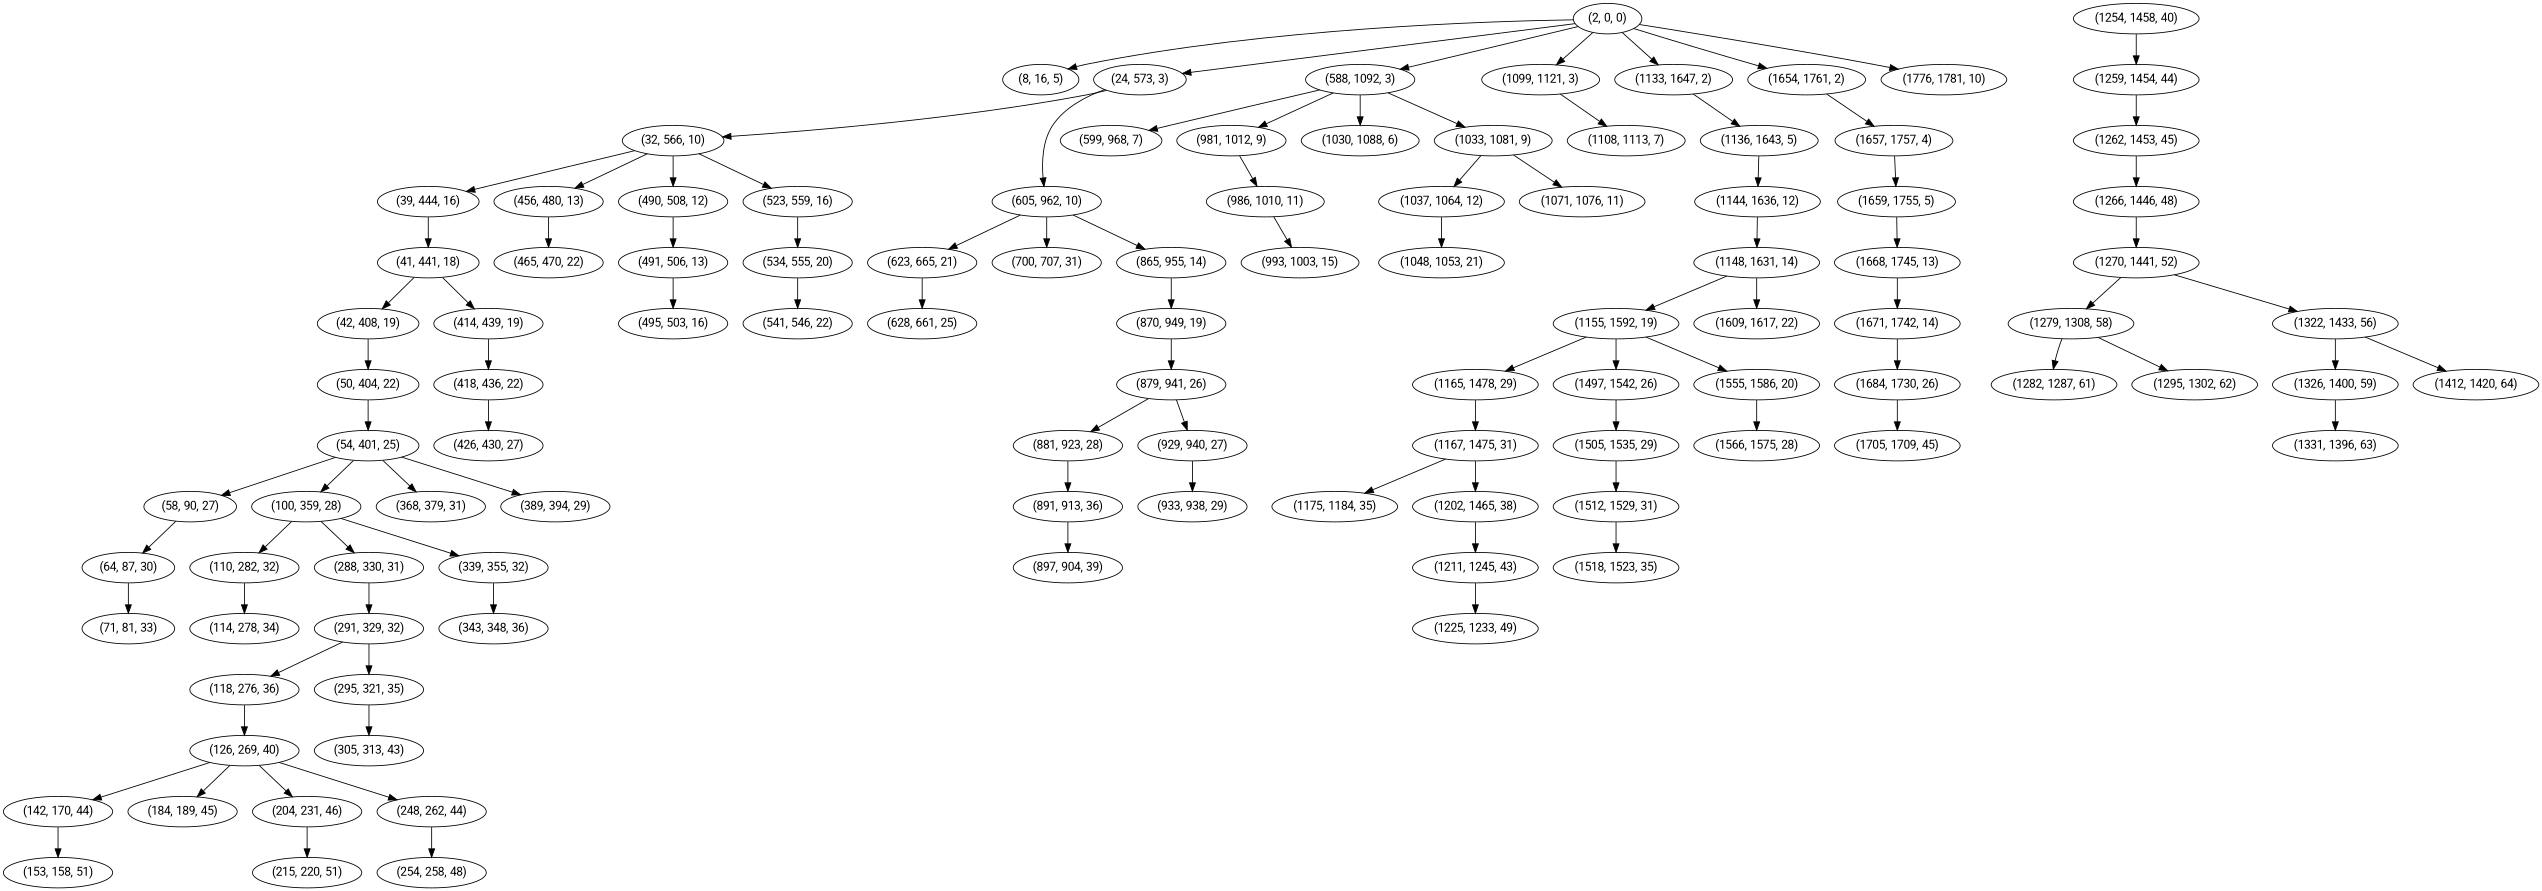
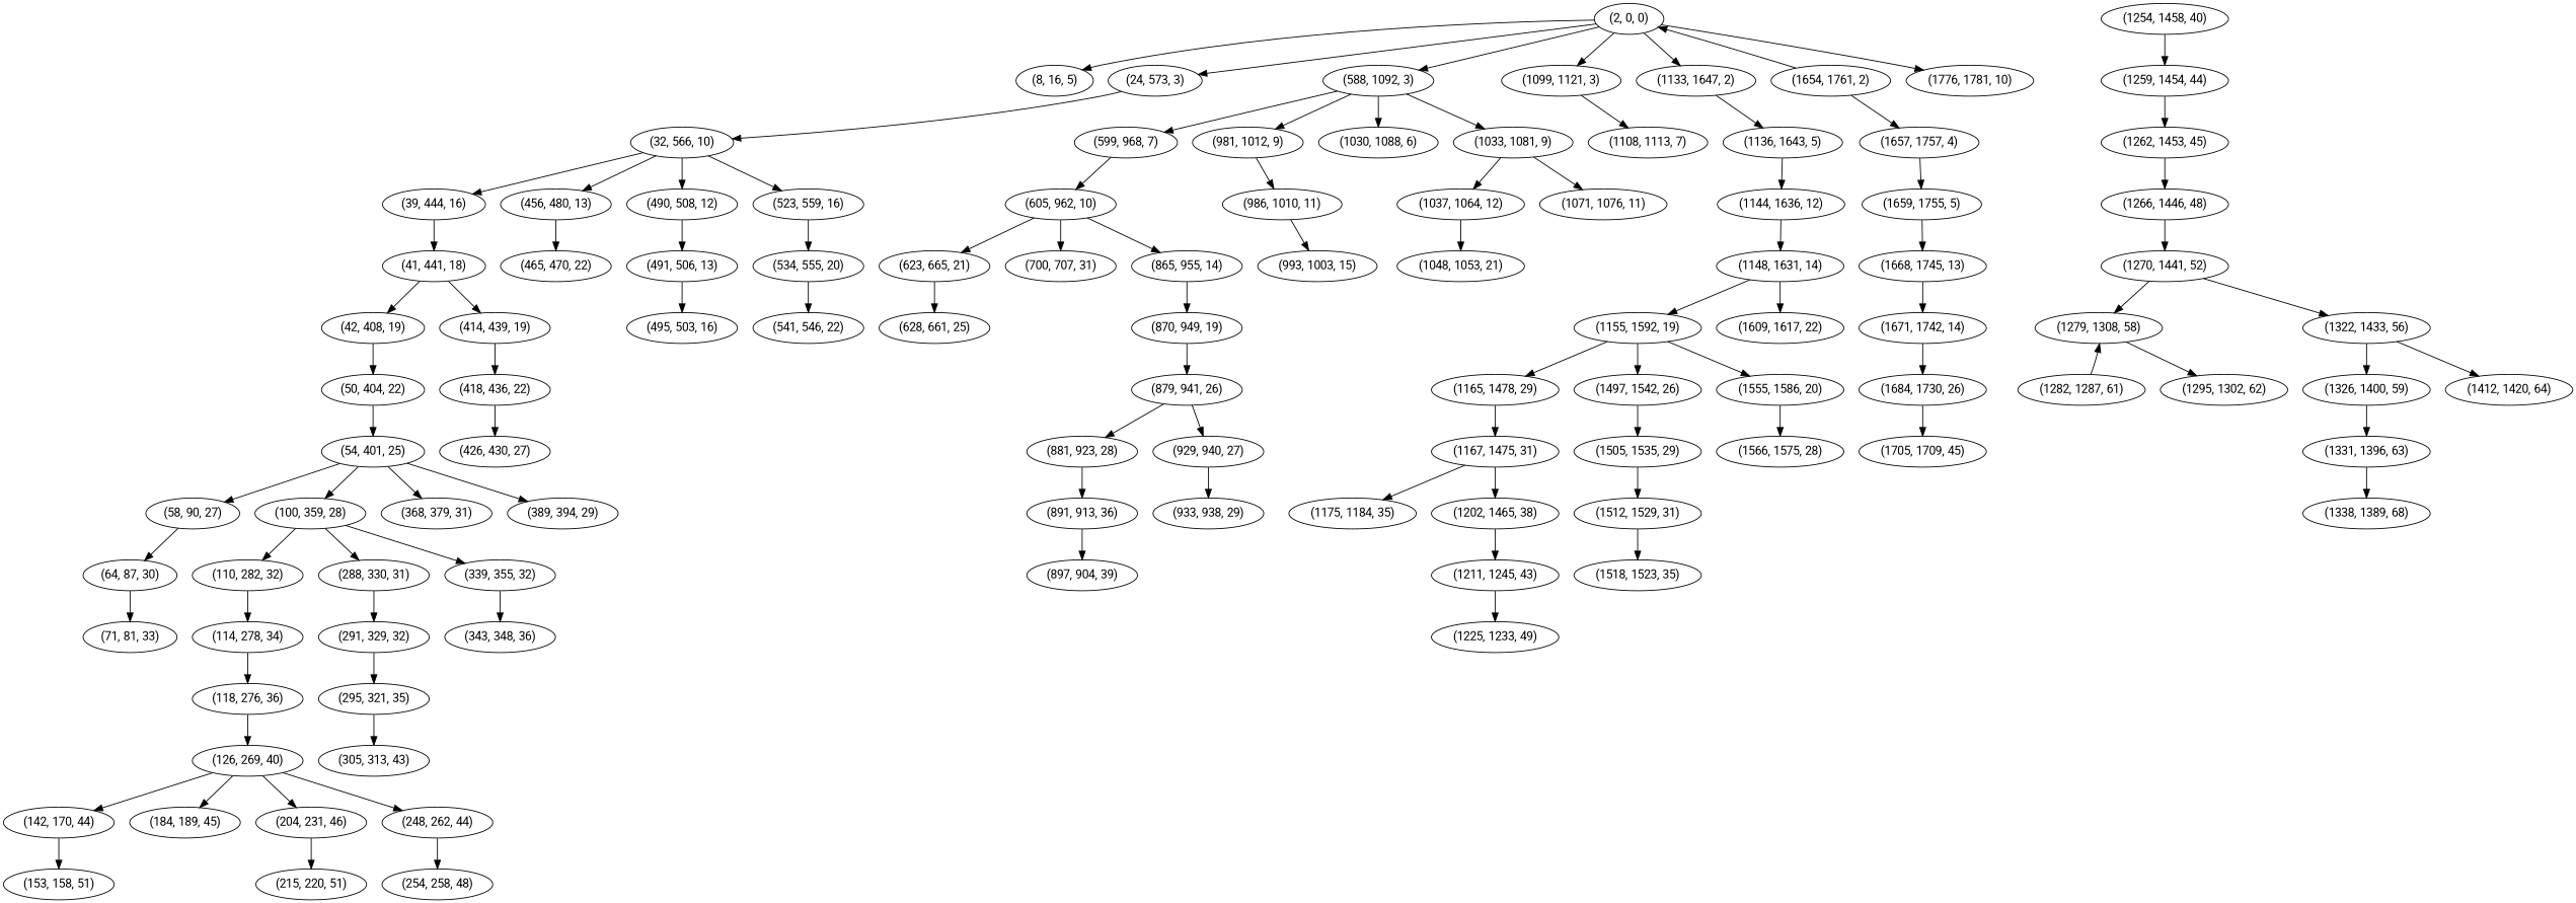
  digraph {
    fontname=Roboto
    node [fontname=Roboto]
    edge [fontname=Roboto]
    n1 [label="(2, 0, 0)"]
    "(8, 16, 5)"
    "(24, 573, 3)"
    "(588, 1092, 3)"
    "(1099, 1121, 3)"
    "(1133, 1647, 2)"
    "(1654, 1761, 2)"
    "(1776, 1781, 10)"
    "(32, 566, 10)"
    "(599, 968, 7)"
    "(981, 1012, 9)"
    "(1030, 1088, 6)"
    "(1033, 1081, 9)"
    "(1108, 1113, 7)"
    "(1136, 1643, 5)"
    "(1657, 1757, 4)"
    "(39, 444, 16)"
    "(456, 480, 13)"
    "(490, 508, 12)"
    "(523, 559, 16)"
    "(41, 441, 18)"
    "(465, 470, 22)"
    "(491, 506, 13)"
    "(534, 555, 20)"
    "(42, 408, 19)"
    "(414, 439, 19)"
    "(50, 404, 22)"
    "(418, 436, 22)"
    "(54, 401, 25)"
    "(58, 90, 27)"
    "(100, 359, 28)"
    "(368, 379, 31)"
    "(389, 394, 29)"
    "(64, 87, 30)"
    "(110, 282, 32)"
    "(288, 330, 31)"
    "(339, 355, 32)"
    "(71, 81, 33)"
    "(114, 278, 34)"
    "(291, 329, 32)"
    "(343, 348, 36)"
    "(118, 276, 36)"
    "(126, 269, 40)"
    "(142, 170, 44)"
    "(184, 189, 45)"
    "(204, 231, 46)"
    "(248, 262, 44)"
    "(153, 158, 51)"
    "(215, 220, 51)"
    "(254, 258, 48)"
    "(295, 321, 35)"
    "(305, 313, 43)"
    "(426, 430, 27)"
    "(495, 503, 16)"
    "(541, 546, 22)"
    "(605, 962, 10)"
    "(986, 1010, 11)"
    "(623, 665, 21)"
    "(700, 707, 31)"
    "(865, 955, 14)"
    "(628, 661, 25)"
    "(870, 949, 19)"
    "(879, 941, 26)"
    "(881, 923, 28)"
    "(929, 940, 27)"
    "(891, 913, 36)"
    "(933, 938, 29)"
    "(897, 904, 39)"
    "(993, 1003, 15)"
    "(1037, 1064, 12)"
    "(1071, 1076, 11)"
    "(1048, 1053, 21)"
    "(1144, 1636, 12)"
    "(1148, 1631, 14)"
    "(1155, 1592, 19)"
    "(1609, 1617, 22)"
    "(1165, 1478, 29)"
    "(1497, 1542, 26)"
    "(1555, 1586, 20)"
    "(1167, 1475, 31)"
    "(1505, 1535, 29)"
    "(1566, 1575, 28)"
    "(1175, 1184, 35)"
    "(1202, 1465, 38)"
    "(1211, 1245, 43)"
    "(1225, 1233, 49)"
    "(1254, 1458, 40)"
    "(1259, 1454, 44)"
    "(1262, 1453, 45)"
    "(1266, 1446, 48)"
    "(1270, 1441, 52)"
    "(1279, 1308, 58)"
    "(1322, 1433, 56)"
    "(1282, 1287, 61)"
    "(1295, 1302, 62)"
    "(1326, 1400, 59)"
    "(1412, 1420, 64)"
    "(1331, 1396, 63)"
+   "(1338, 1389, 68)"
    "(1512, 1529, 31)"
    "(1518, 1523, 35)"
    "(1659, 1755, 5)"
    "(1668, 1745, 13)"
    "(1671, 1742, 14)"
    "(1684, 1730, 26)"
    "(1705, 1709, 45)"
    n1 -> "(8, 16, 5)"
    n1 -> "(24, 573, 3)"
    n1 -> "(588, 1092, 3)"
    n1 -> "(1099, 1121, 3)"
    n1 -> "(1133, 1647, 2)"
-   n1 -> "(1654, 1761, 2)"
+   "(1654, 1761, 2)" -> n1
    n1 -> "(1776, 1781, 10)"
    "(24, 573, 3)" -> "(32, 566, 10)"
    "(588, 1092, 3)" -> "(599, 968, 7)"
    "(588, 1092, 3)" -> "(981, 1012, 9)"
    "(588, 1092, 3)" -> "(1030, 1088, 6)"
    "(588, 1092, 3)" -> "(1033, 1081, 9)"
    "(1099, 1121, 3)" -> "(1108, 1113, 7)"
    "(1133, 1647, 2)" -> "(1136, 1643, 5)"
    "(1654, 1761, 2)" -> "(1657, 1757, 4)"
    "(32, 566, 10)" -> "(39, 444, 16)"
    "(32, 566, 10)" -> "(456, 480, 13)"
    "(32, 566, 10)" -> "(490, 508, 12)"
    "(32, 566, 10)" -> "(523, 559, 16)"
-   "(24, 573, 3)" -> "(605, 962, 10)"
+   "(599, 968, 7)" -> "(605, 962, 10)"
    "(981, 1012, 9)" -> "(986, 1010, 11)"
    "(1033, 1081, 9)" -> "(1037, 1064, 12)"
    "(1033, 1081, 9)" -> "(1071, 1076, 11)"
    "(1136, 1643, 5)" -> "(1144, 1636, 12)"
    "(1657, 1757, 4)" -> "(1659, 1755, 5)"
    "(39, 444, 16)" -> "(41, 441, 18)"
    "(456, 480, 13)" -> "(465, 470, 22)"
    "(490, 508, 12)" -> "(491, 506, 13)"
    "(523, 559, 16)" -> "(534, 555, 20)"
    "(41, 441, 18)" -> "(42, 408, 19)"
    "(41, 441, 18)" -> "(414, 439, 19)"
    "(491, 506, 13)" -> "(495, 503, 16)"
    "(534, 555, 20)" -> "(541, 546, 22)"
    "(42, 408, 19)" -> "(50, 404, 22)"
    "(414, 439, 19)" -> "(418, 436, 22)"
    "(50, 404, 22)" -> "(54, 401, 25)"
    "(418, 436, 22)" -> "(426, 430, 27)"
    "(54, 401, 25)" -> "(58, 90, 27)"
    "(54, 401, 25)" -> "(100, 359, 28)"
    "(54, 401, 25)" -> "(368, 379, 31)"
    "(54, 401, 25)" -> "(389, 394, 29)"
    "(58, 90, 27)" -> "(64, 87, 30)"
    "(100, 359, 28)" -> "(110, 282, 32)"
    "(100, 359, 28)" -> "(288, 330, 31)"
    "(100, 359, 28)" -> "(339, 355, 32)"
    "(64, 87, 30)" -> "(71, 81, 33)"
    "(110, 282, 32)" -> "(114, 278, 34)"
    "(288, 330, 31)" -> "(291, 329, 32)"
    "(339, 355, 32)" -> "(343, 348, 36)"
-   "(291, 329, 32)" -> "(118, 276, 36)"
+   "(114, 278, 34)" -> "(118, 276, 36)"
    "(291, 329, 32)" -> "(295, 321, 35)"
    "(118, 276, 36)" -> "(126, 269, 40)"
    "(126, 269, 40)" -> "(142, 170, 44)"
    "(126, 269, 40)" -> "(184, 189, 45)"
    "(126, 269, 40)" -> "(204, 231, 46)"
    "(126, 269, 40)" -> "(248, 262, 44)"
    "(142, 170, 44)" -> "(153, 158, 51)"
    "(204, 231, 46)" -> "(215, 220, 51)"
    "(248, 262, 44)" -> "(254, 258, 48)"
    "(295, 321, 35)" -> "(305, 313, 43)"
    "(605, 962, 10)" -> "(623, 665, 21)"
    "(605, 962, 10)" -> "(700, 707, 31)"
    "(605, 962, 10)" -> "(865, 955, 14)"
    "(986, 1010, 11)" -> "(993, 1003, 15)"
    "(623, 665, 21)" -> "(628, 661, 25)"
    "(865, 955, 14)" -> "(870, 949, 19)"
    "(870, 949, 19)" -> "(879, 941, 26)"
    "(879, 941, 26)" -> "(881, 923, 28)"
    "(879, 941, 26)" -> "(929, 940, 27)"
    "(881, 923, 28)" -> "(891, 913, 36)"
    "(929, 940, 27)" -> "(933, 938, 29)"
    "(891, 913, 36)" -> "(897, 904, 39)"
    "(1037, 1064, 12)" -> "(1048, 1053, 21)"
    "(1144, 1636, 12)" -> "(1148, 1631, 14)"
    "(1148, 1631, 14)" -> "(1155, 1592, 19)"
    "(1148, 1631, 14)" -> "(1609, 1617, 22)"
    "(1155, 1592, 19)" -> "(1165, 1478, 29)"
    "(1155, 1592, 19)" -> "(1497, 1542, 26)"
    "(1155, 1592, 19)" -> "(1555, 1586, 20)"
    "(1165, 1478, 29)" -> "(1167, 1475, 31)"
    "(1497, 1542, 26)" -> "(1505, 1535, 29)"
    "(1555, 1586, 20)" -> "(1566, 1575, 28)"
    "(1167, 1475, 31)" -> "(1175, 1184, 35)"
    "(1167, 1475, 31)" -> "(1202, 1465, 38)"
    "(1505, 1535, 29)" -> "(1512, 1529, 31)"
    "(1202, 1465, 38)" -> "(1211, 1245, 43)"
    "(1211, 1245, 43)" -> "(1225, 1233, 49)"
    "(1254, 1458, 40)" -> "(1259, 1454, 44)"
    "(1259, 1454, 44)" -> "(1262, 1453, 45)"
    "(1262, 1453, 45)" -> "(1266, 1446, 48)"
    "(1266, 1446, 48)" -> "(1270, 1441, 52)"
    "(1270, 1441, 52)" -> "(1279, 1308, 58)"
    "(1270, 1441, 52)" -> "(1322, 1433, 56)"
-   "(1279, 1308, 58)" -> "(1282, 1287, 61)"
+   "(1282, 1287, 61)" -> "(1279, 1308, 58)"
    "(1279, 1308, 58)" -> "(1295, 1302, 62)"
    "(1322, 1433, 56)" -> "(1326, 1400, 59)"
    "(1322, 1433, 56)" -> "(1412, 1420, 64)"
    "(1326, 1400, 59)" -> "(1331, 1396, 63)"
+   "(1331, 1396, 63)" -> "(1338, 1389, 68)"
    "(1512, 1529, 31)" -> "(1518, 1523, 35)"
    "(1659, 1755, 5)" -> "(1668, 1745, 13)"
    "(1668, 1745, 13)" -> "(1671, 1742, 14)"
    "(1671, 1742, 14)" -> "(1684, 1730, 26)"
    "(1684, 1730, 26)" -> "(1705, 1709, 45)"
  }
